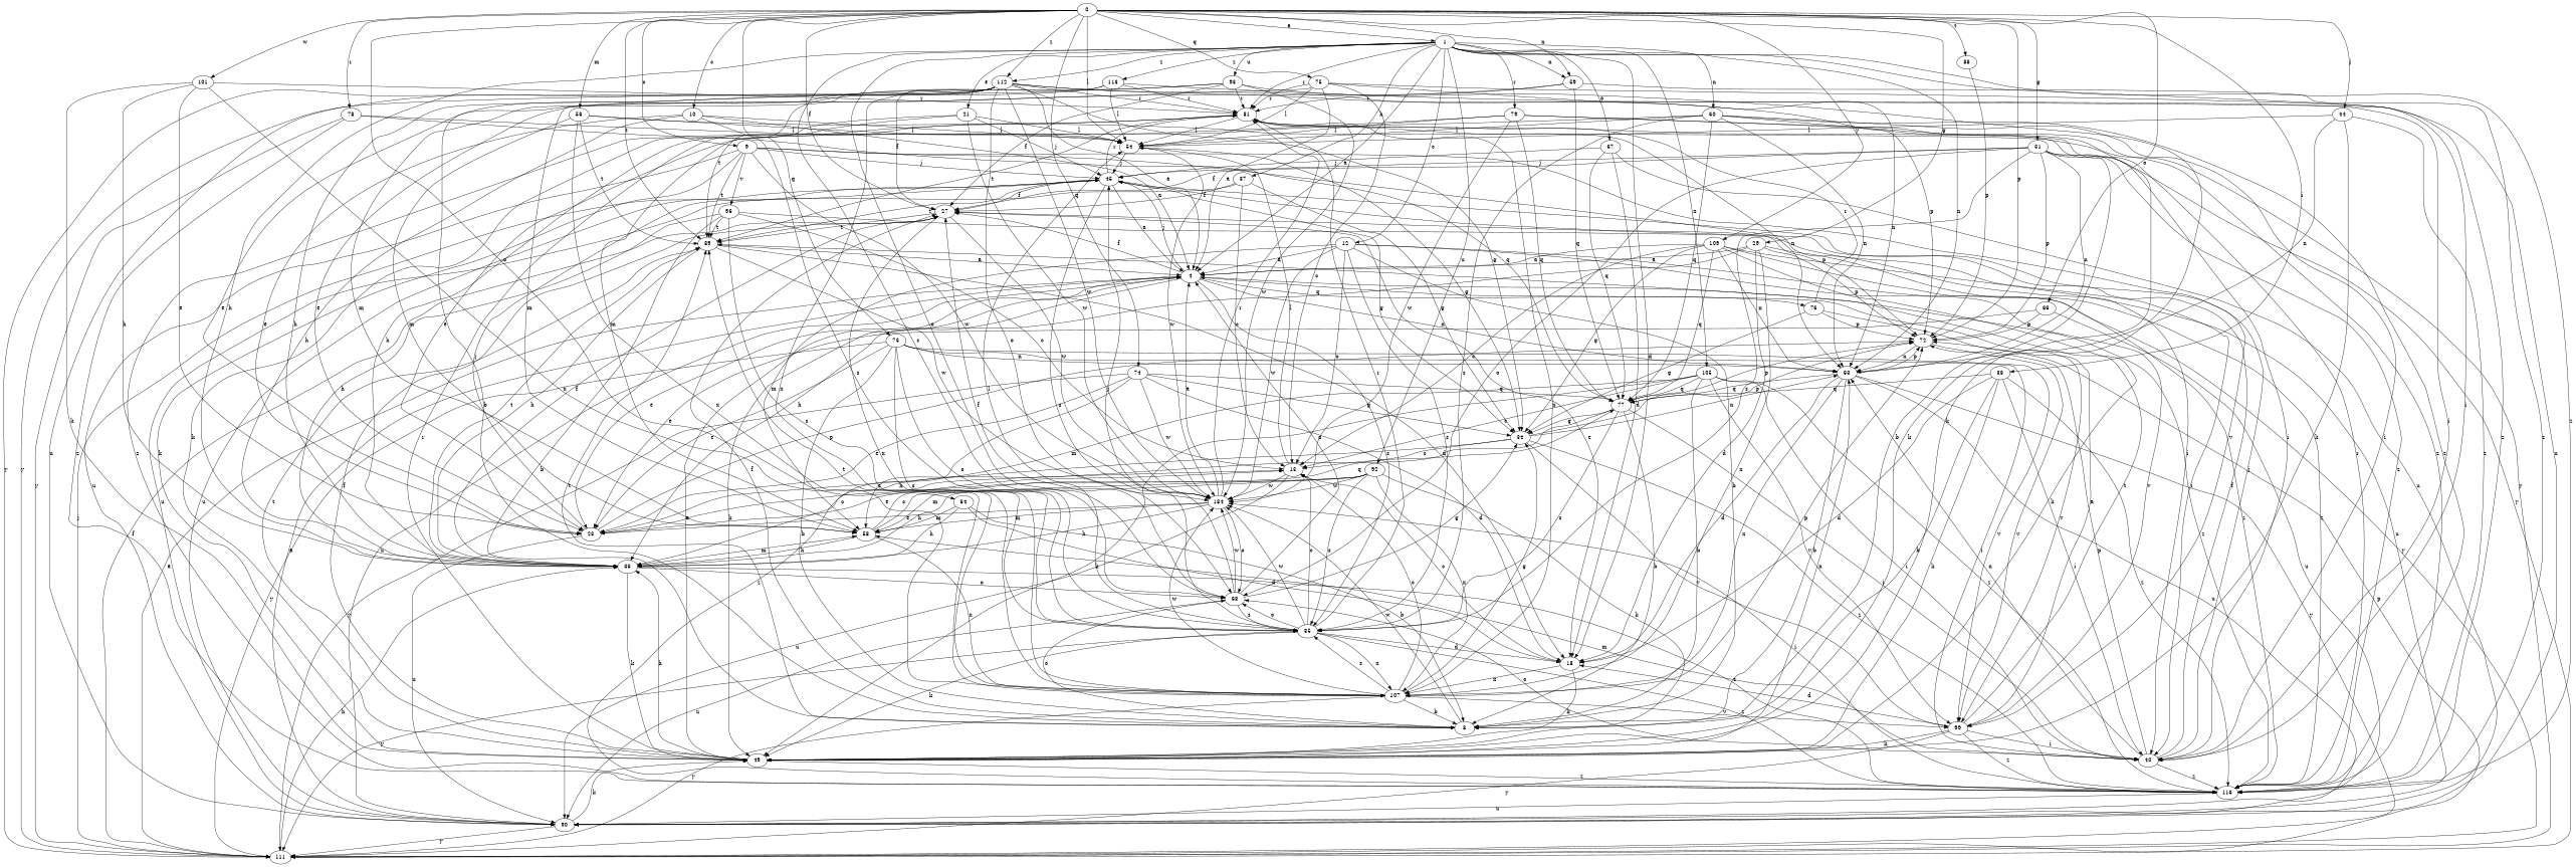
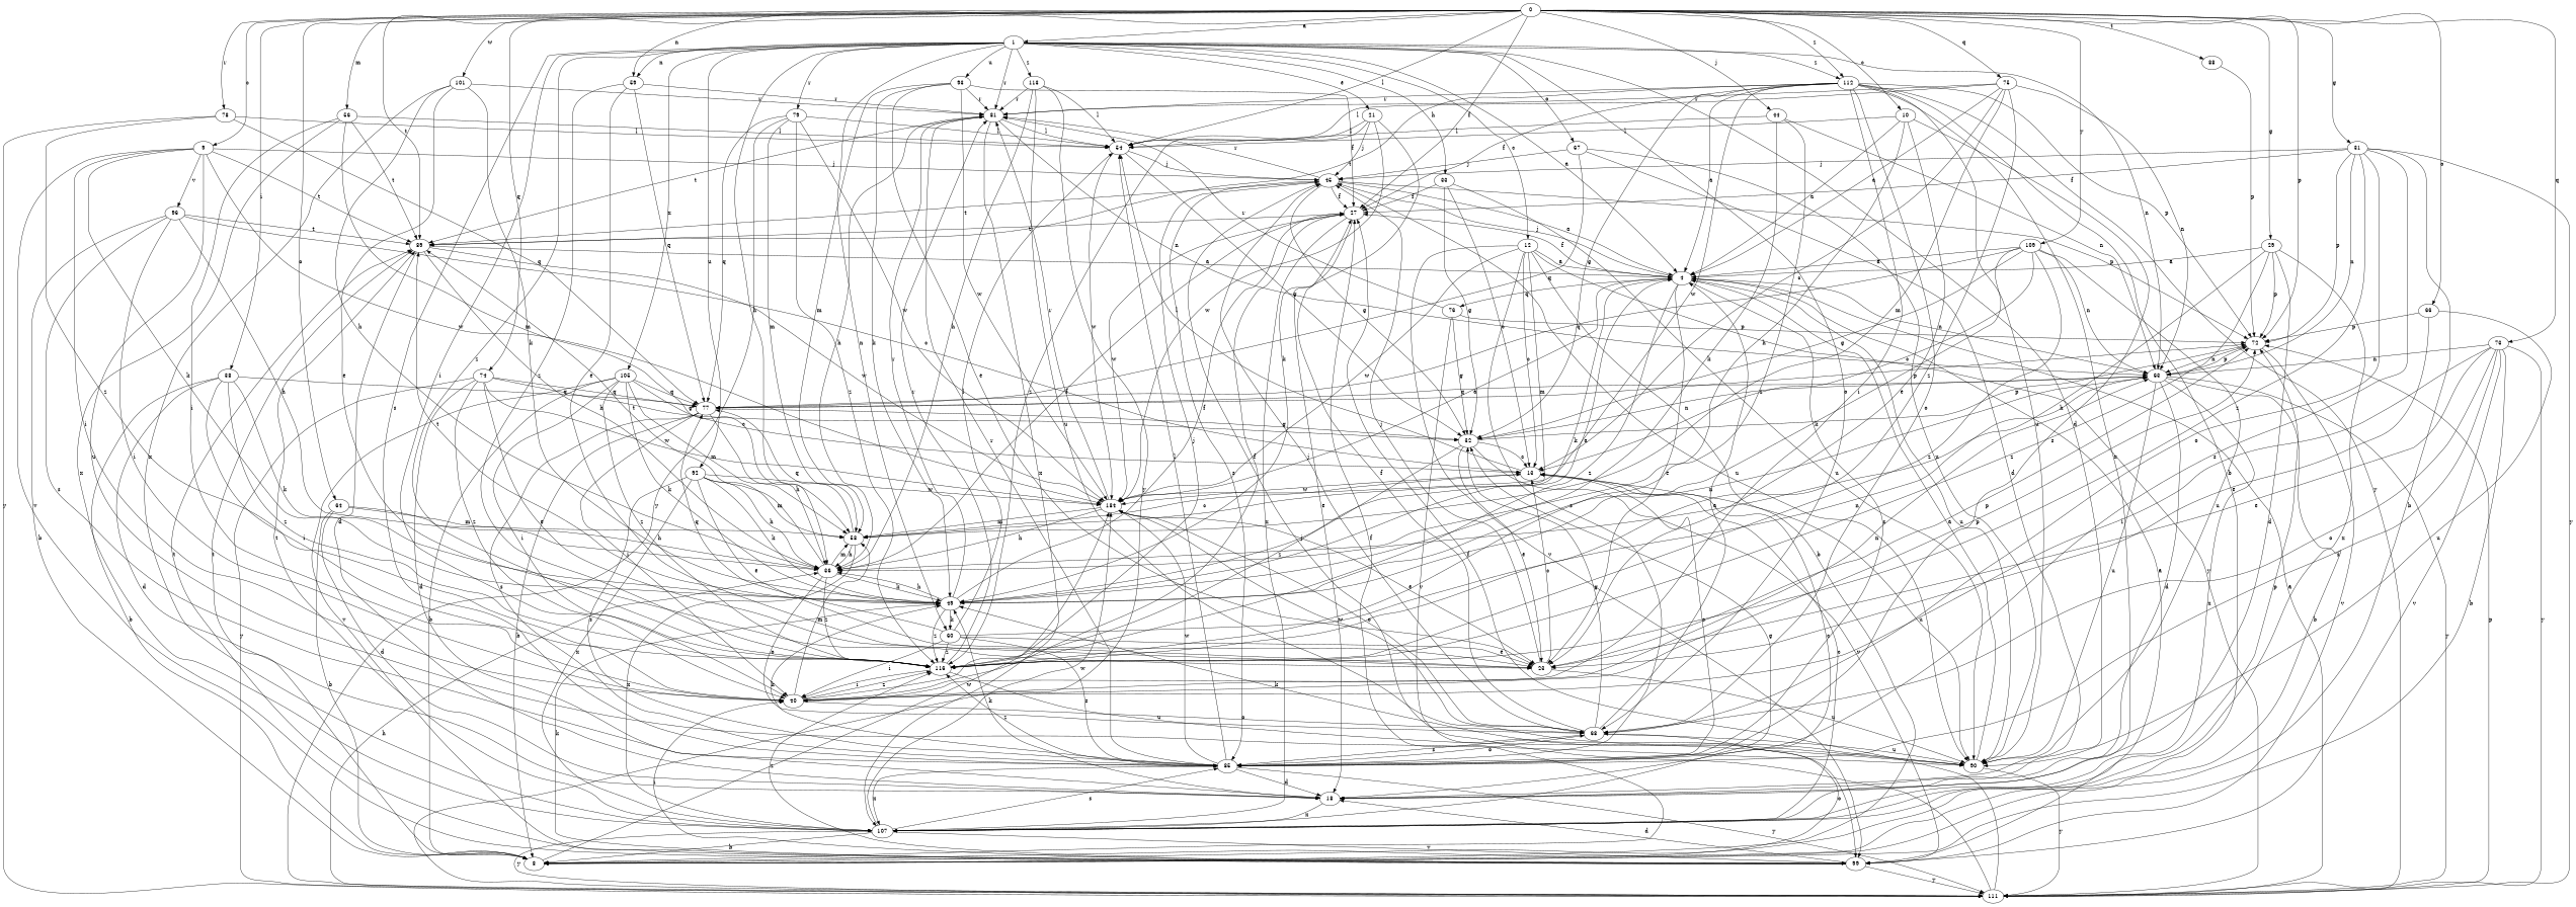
  strict digraph {
    0
    1
    9
    10
    27
    29
    31
    38
    44
    54
    56
    59
    64
    66
    72
    73
    74
    75
    78
    88
    89
    101
    109
    112
    4
    12
    18
    21
-   33 [label=37]
+   33
    36
    40
    60
    63
    67
    68
    79
    81
    85
    92
    93
    105
    113
    116
    45
    49
    n46 [label=90]
    n47 [label=184]
    96
    99
    23
    107
    8
    111
    77
-   32 [label=34]
+   32
    58
    13
    76
    0 -> 1 [label=a]
    0 -> 9 [label=c]
    0 -> 10 [label=c]
    0 -> 27 [label=f]
    0 -> 29 [label=g]
    0 -> 31 [label=g]
    0 -> 38 [label=i]
    0 -> 44 [label=j]
    0 -> 54 [label=l]
    0 -> 56 [label=m]
    0 -> 59 [label=n]
    0 -> 64 [label=o]
    0 -> 66 [label=o]
    0 -> 72 [label=p]
    0 -> 73 [label=q]
    0 -> 74 [label=q]
    0 -> 75 [label=q]
    0 -> 78 [label=r]
    0 -> 88 [label=t]
    0 -> 89 [label=t]
    0 -> 101 [label=w]
    0 -> 109 [label=y]
    0 -> 112 [label=z]
    1 -> 59 [label=n]
    1 -> 112 [label=z]
    1 -> 4 [label=a]
    1 -> 12 [label=c]
    1 -> 18 [label=d]
    1 -> 21 [label=e]
    1 -> 33 [label=h]
    1 -> 36 [label=h]
    1 -> 40 [label=i]
    1 -> 60 [label=n]
    1 -> 63 [label=n]
    1 -> 67 [label=o]
    1 -> 68 [label=o]
    1 -> 79 [label=r]
    1 -> 81 [label=r]
    1 -> 85 [label=s]
    1 -> 92 [label=u]
    1 -> 93 [label=u]
    1 -> 105 [label=x]
    1 -> 113 [label=z]
    1 -> 116 [label=z]
    9 -> 89 [label=t]
    9 -> 40 [label=i]
    9 -> 45 [label=j]
    9 -> 49 [label=k]
    9 -> n46 [label=u]
    9 -> n47 [label=w]
    9 -> 96 [label=v]
    9 -> 99 [label=v]
    10 -> 54 [label=l]
    10 -> 4 [label=a]
    10 -> 36 [label=h]
    10 -> 85 [label=s]
    10 -> 23 [label=e]
    27 -> 89 [label=t]
    27 -> 18 [label=e]
    27 -> n47 [label=w]
    27 -> 107 [label=x]
    29 -> 72 [label=p]
    29 -> 4 [label=a]
    29 -> 18 [label=d]
    29 -> 36 [label=h]
    29 -> 116 [label=z]
    29 -> 107 [label=x]
    31 -> 27 [label=f]
    31 -> 72 [label=p]
    31 -> 63 [label=n]
    31 -> 68 [label=o]
    31 -> 85 [label=s]
    31 -> 116 [label=z]
    31 -> 45 [label=j]
    31 -> 8 [label=b]
    31 -> 111 [label=y]
    38 -> 18 [label=d]
    38 -> 40 [label=i]
    38 -> 116 [label=z]
    38 -> 49 [label=k]
    38 -> 8 [label=b]
    38 -> 77 [label=q]
    44 -> 54 [label=l]
    44 -> 63 [label=n]
    44 -> 116 [label=z]
    44 -> 49 [label=k]
    54 -> 45 [label=j]
    54 -> n47 [label=w]
    54 -> 32 [label=g]
    56 -> 54 [label=l]
    56 -> 89 [label=t]
    56 -> 40 [label=i]
    56 -> 107 [label=x]
    56 -> 58 [label=m]
    59 -> 81 [label=r]
    59 -> 116 [label=z]
    59 -> 23 [label=e]
    59 -> 77 [label=q]
    64 -> 18 [label=d]
    64 -> 36 [label=h]
    64 -> 8 [label=b]
    64 -> 58 [label=m]
    66 -> 72 [label=p]
    66 -> n46 [label=u]
    66 -> 23 [label=e]
    72 -> 63 [label=n]
    72 -> 99 [label=v]
    73 -> 40 [label=i]
    73 -> 63 [label=n]
    73 -> 68 [label=o]
    73 -> 85 [label=s]
    73 -> 99 [label=v]
    73 -> 23 [label=e]
    73 -> 8 [label=b]
    73 -> 111 [label=y]
    74 -> 18 [label=d]
    74 -> 116 [label=z]
    74 -> n47 [label=w]
    74 -> 23 [label=e]
    74 -> 111 [label=y]
    74 -> 77 [label=q]
    74 -> 32 [label=g]
    75 -> 54 [label=l]
    75 -> 4 [label=a]
    75 -> 63 [label=n]
    75 -> 81 [label=r]
    75 -> 116 [label=z]
    75 -> 58 [label=m]
    75 -> 13 [label=c]
    78 -> 54 [label=l]
    78 -> 116 [label=z]
    78 -> 111 [label=y]
    78 -> 77 [label=q]
    88 -> 72 [label=p]
    89 -> 4 [label=a]
    89 -> 18 [label=d]
    89 -> 36 [label=h]
    89 -> n47 [label=w]
    101 -> 36 [label=h]
    101 -> 81 [label=r]
    101 -> 49 [label=k]
    101 -> 23 [label=e]
    101 -> 107 [label=x]
    109 -> 4 [label=a]
    109 -> 63 [label=n]
    109 -> 116 [label=z]
    109 -> 49 [label=k]
    109 -> n46 [label=u]
    109 -> 77 [label=q]
    109 -> 32 [label=g]
    109 -> 13 [label=c]
    112 -> 27 [label=f]
    112 -> 72 [label=p]
    112 -> 89 [label=t]
    112 -> 4 [label=a]
    112 -> 40 [label=i]
    112 -> 68 [label=o]
    112 -> 81 [label=r]
    112 -> n46 [label=u]
    112 -> n47 [label=w]
    112 -> 107 [label=x]
    112 -> 8 [label=b]
    112 -> 111 [label=y]
    112 -> 32 [label=g]
    4 -> 27 [label=f]
    4 -> 63 [label=n]
    4 -> 85 [label=s]
    4 -> 116 [label=z]
    4 -> 45 [label=j]
    4 -> 49 [label=k]
    4 -> n46 [label=u]
    4 -> 23 [label=e]
    4 -> 76 [label=q]
    12 -> 4 [label=a]
    12 -> 85 [label=s]
    12 -> n47 [label=w]
    12 -> 99 [label=v]
    12 -> 8 [label=b]
    12 -> 111 [label=y]
    12 -> 58 [label=m]
    12 -> 13 [label=c]
    18 -> 49 [label=k]
    18 -> 107 [label=x]
    18 -> 13 [label=c]
    21 -> 54 [label=l]
    21 -> 116 [label=z]
    21 -> 45 [label=j]
    21 -> 49 [label=k]
    21 -> n47 [label=w]
    33 -> 27 [label=f]
    33 -> n46 [label=u]
    33 -> 32 [label=g]
    33 -> 13 [label=c]
    36 -> 27 [label=f]
    36 -> 89 [label=t]
    36 -> 68 [label=o]
    36 -> 116 [label=z]
    36 -> 49 [label=k]
    36 -> 58 [label=m]
    40 -> 27 [label=f]
    40 -> 72 [label=p]
    40 -> 63 [label=n]
    40 -> 68 [label=o]
    40 -> 116 [label=z]
    40 -> 45 [label=j]
    40 -> 58 [label=m]
    60 -> 54 [label=l]
    60 -> 40 [label=i]
    60 -> 63 [label=n]
    60 -> 85 [label=s]
    60 -> 116 [label=z]
-   60 -> 49 [label=k]
+   49 -> 60 [label=k]
    60 -> 23 [label=e]
    60 -> 77 [label=q]
    63 -> 72 [label=p]
    63 -> 18 [label=d]
    63 -> n46 [label=u]
    63 -> 107 [label=x]
    63 -> 8 [label=b]
    63 -> 111 [label=y]
    63 -> 77 [label=q]
    67 -> 18 [label=d]
    67 -> 45 [label=j]
    67 -> n46 [label=u]
    67 -> 77 [label=q]
    68 -> 27 [label=f]
    68 -> 4 [label=a]
    68 -> 85 [label=s]
    68 -> 45 [label=j]
    68 -> n46 [label=u]
    68 -> n47 [label=w]
    68 -> 32 [label=g]
    79 -> 54 [label=l]
    79 -> 116 [label=z]
    79 -> n47 [label=w]
    79 -> 111 [label=y]
    79 -> 77 [label=q]
    79 -> 58 [label=m]
    81 -> 54 [label=l]
    81 -> 89 [label=t]
    81 -> 36 [label=h]
    81 -> 63 [label=n]
    81 -> 107 [label=x]
    85 -> 54 [label=l]
    85 -> 18 [label=d]
    85 -> 68 [label=o]
    85 -> 81 [label=r]
    85 -> 116 [label=z]
    85 -> 49 [label=k]
    85 -> n47 [label=w]
    85 -> 107 [label=x]
    85 -> 111 [label=y]
    85 -> 13 [label=c]
    92 -> 36 [label=h]
    92 -> 85 [label=s]
    92 -> 49 [label=k]
    92 -> n47 [label=w]
    92 -> 23 [label=e]
    92 -> 107 [label=x]
    92 -> 58 [label=m]
    93 -> 27 [label=f]
    93 -> 81 [label=r]
    93 -> 49 [label=k]
    93 -> n47 [label=w]
    93 -> 23 [label=e]
    93 -> 58 [label=m]
    105 -> 40 [label=i]
    105 -> 116 [label=z]
    105 -> 49 [label=k]
    105 -> 99 [label=v]
    105 -> 8 [label=b]
    105 -> 77 [label=q]
    105 -> 58 [label=m]
    105 -> 13 [label=c]
    113 -> 54 [label=l]
    113 -> 36 [label=h]
    113 -> 81 [label=r]
    113 -> n46 [label=u]
    113 -> 111 [label=y]
-   116 -> n47 [label=i]
+   116 -> 40 [label=i]
    116 -> 81 [label=r]
    116 -> n46 [label=u]
    45 -> 27 [label=f]
    45 -> 72 [label=p]
    45 -> 89 [label=t]
    45 -> 4 [label=a]
    45 -> 81 [label=r]
    45 -> 85 [label=s]
    45 -> n46 [label=u]
    45 -> 32 [label=g]
    49 -> 27 [label=f]
    49 -> 89 [label=t]
    49 -> 4 [label=a]
    49 -> 36 [label=h]
    49 -> 63 [label=n]
    49 -> 81 [label=r]
    49 -> 116 [label=z]
    n46 -> 4 [label=a]
    n46 -> 49 [label=k]
    n46 -> 111 [label=y]
    n47 -> 4 [label=a]
    n47 -> 36 [label=h]
    n47 -> 68 [label=o]
    n47 -> 81 [label=r]
    n47 -> 23 [label=e]
    n47 -> 58 [label=m]
    96 -> 89 [label=t]
    96 -> 36 [label=h]
    96 -> 40 [label=i]
    96 -> 85 [label=s]
    96 -> 8 [label=b]
    96 -> 13 [label=c]
    99 -> 89 [label=t]
    99 -> 4 [label=a]
    99 -> 18 [label=d]
    99 -> 40 [label=i]
    99 -> 116 [label=z]
    99 -> 49 [label=k]
    99 -> 111 [label=y]
    23 -> 72 [label=p]
    23 -> 45 [label=j]
    23 -> n46 [label=u]
    23 -> 13 [label=c]
    107 -> 72 [label=p]
    107 -> 89 [label=t]
    107 -> 85 [label=s]
    107 -> n47 [label=w]
    107 -> 99 [label=v]
    107 -> 8 [label=b]
    107 -> 111 [label=y]
    107 -> 32 [label=g]
    107 -> 13 [label=c]
    8 -> 27 [label=f]
    8 -> 89 [label=t]
    8 -> 68 [label=o]
    8 -> n47 [label=w]
    111 -> 27 [label=f]
    111 -> 72 [label=p]
    111 -> 4 [label=a]
    111 -> 36 [label=h]
    111 -> 45 [label=j]
    77 -> 72 [label=p]
    77 -> 36 [label=h]
    77 -> 40 [label=i]
    77 -> 85 [label=s]
    77 -> 8 [label=b]
    77 -> 32 [label=g]
    32 -> 72 [label=p]
    32 -> 63 [label=n]
    32 -> 116 [label=z]
    32 -> 99 [label=v]
    32 -> 23 [label=e]
    32 -> 13 [label=c]
    58 -> 36 [label=h]
    58 -> 107 [label=x]
    58 -> 77 [label=q]
    58 -> 13 [label=c]
    13 -> 54 [label=l]
    13 -> n46 [label=u]
    13 -> n47 [label=w]
    76 -> 72 [label=p]
    76 -> 81 [label=r]
    76 -> 99 [label=v]
    76 -> 32 [label=g]
  }
